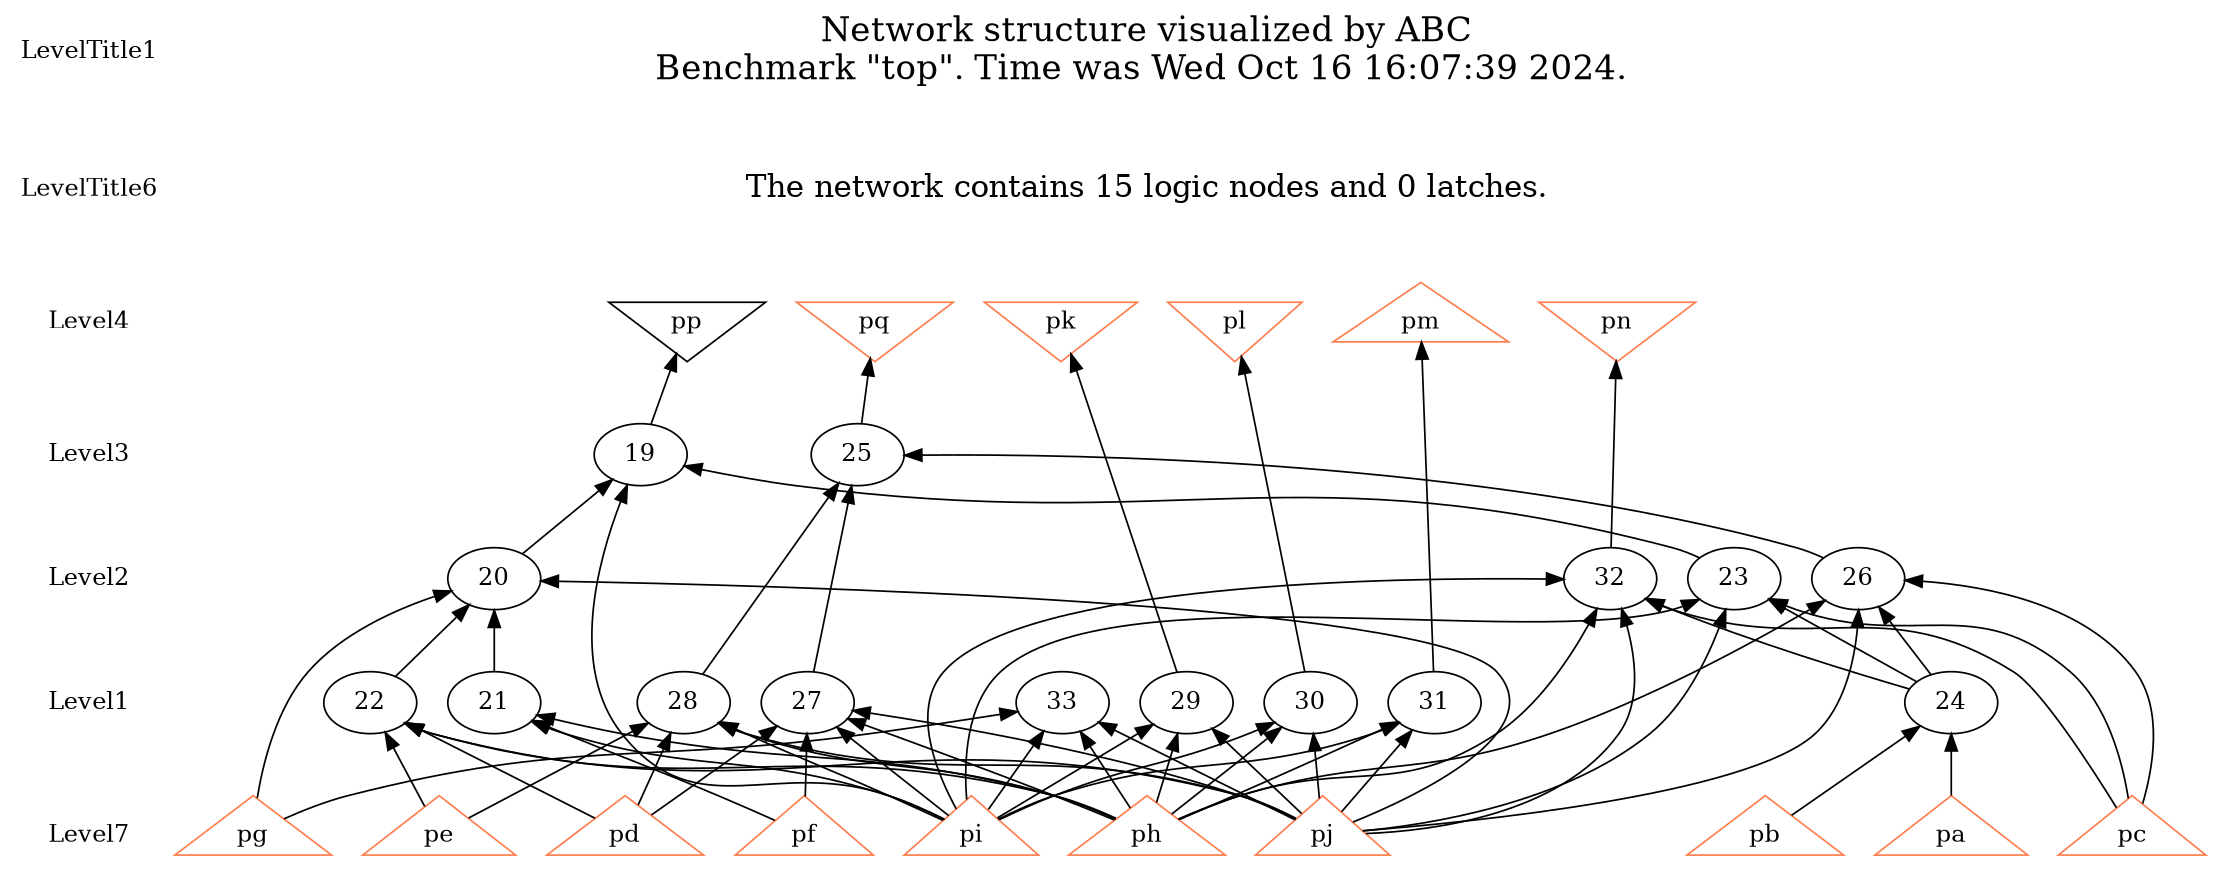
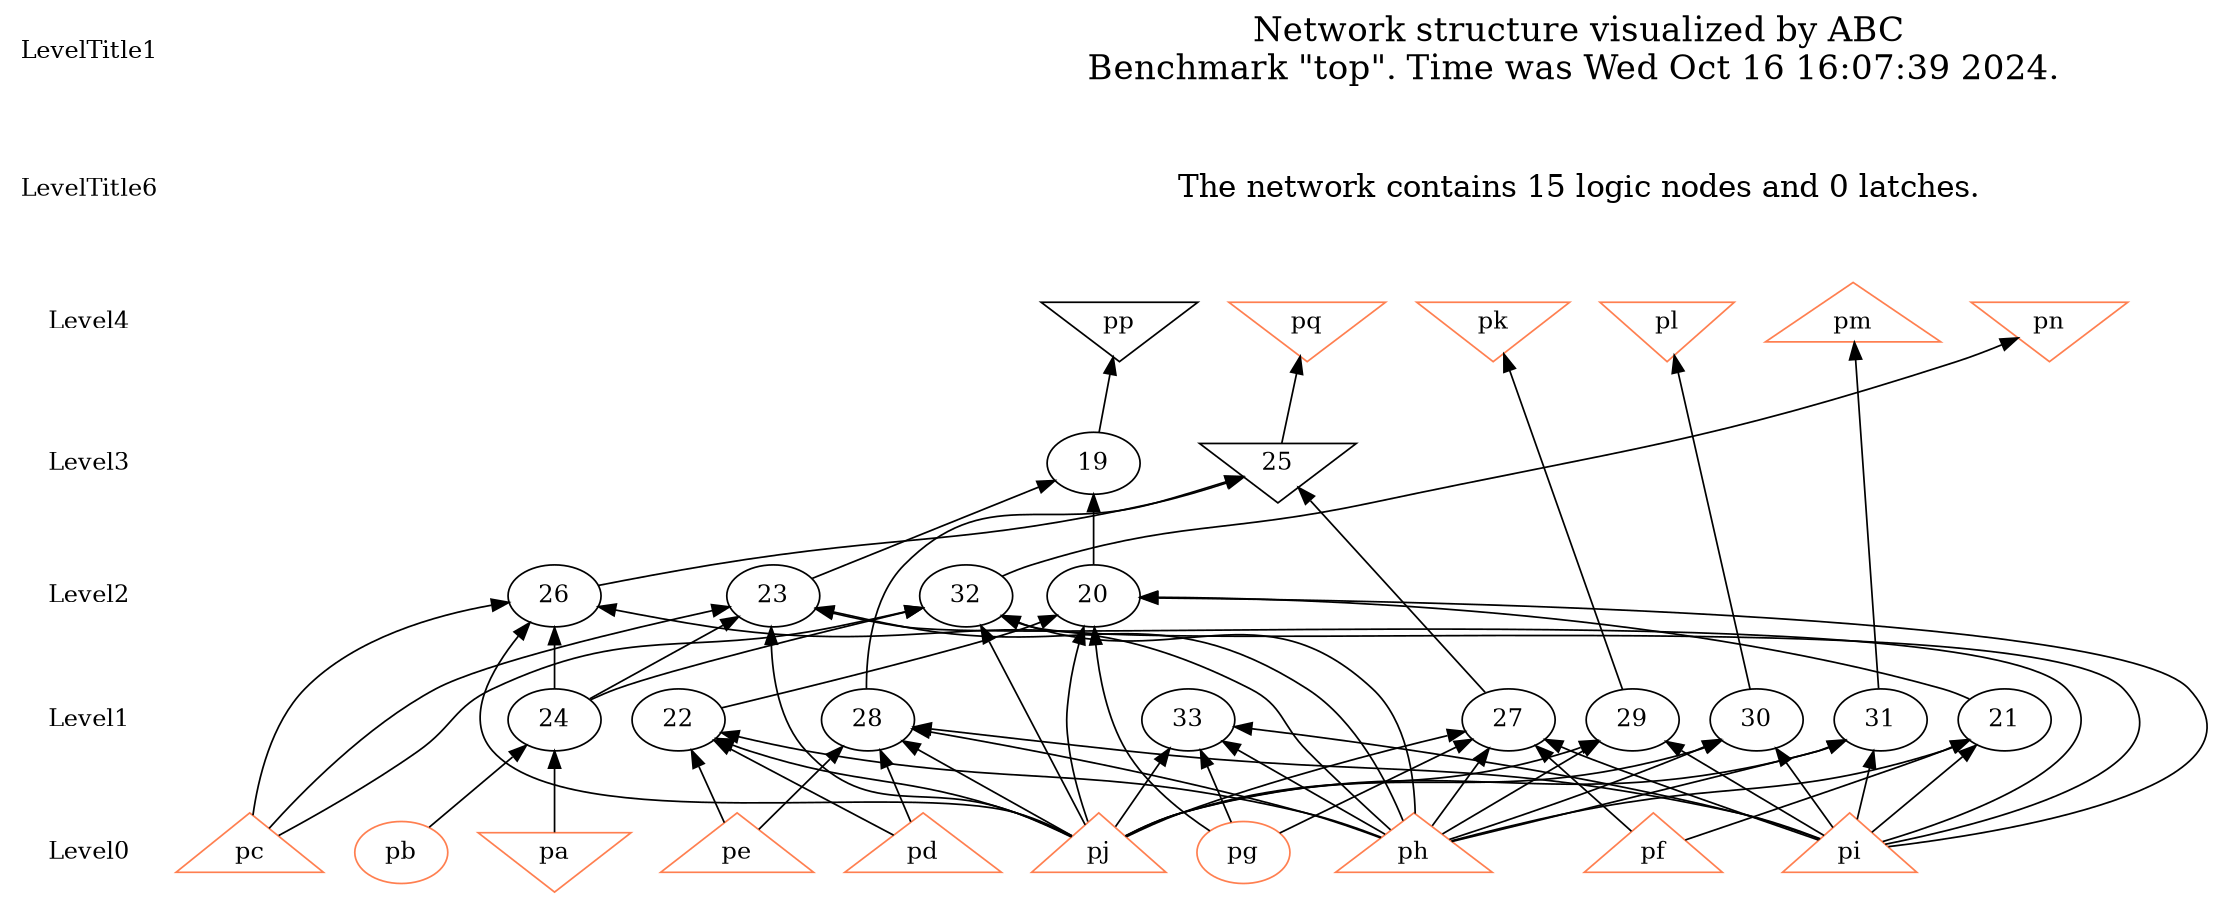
  digraph {
    node [shape=ellipse]
    edge [dir=back style=solid]
    LevelTitle1 [shape=plaintext]
    n2 [label=LevelTitle6 shape=plaintext]
    Level4 [shape=plaintext]
    Level3 [shape=plaintext]
    Level2 [shape=plaintext]
    Level1 [shape=plaintext]
-   Level0 [shape=plaintext label=Level7]
+   Level0 [shape=plaintext]
    n8 [fontname="Times-Roman" fontsize=20 label="Network structure visualized by ABC\nBenchmark \"top\". Time was Wed Oct 16 16:07:39 2024. " shape=plaintext]
    n9 [fontname="Times-Roman" fontsize=18 label="The network contains 15 logic nodes and 0 latches.\n" shape=plaintext]
    n10 [color=black fillcolor=coral label=pp shape=invtriangle]
    n11 [color=coral fillcolor=coral label=pq shape=invtriangle]
    n12 [color=coral fillcolor=coral label=pk shape=invtriangle]
    n13 [color=coral fillcolor=coral label=pl shape=invtriangle]
    n14 [color=coral fillcolor=coral label=pm shape=triangle]
    n15 [color=coral fillcolor=coral label=pn shape=invtriangle]
    n16 [label="19\n"]
-   n17 [label="25\n"]
+   n17 [label="25\n" shape=invtriangle]
    n18 [label="20\n"]
    n19 [label="23\n"]
    n20 [label="26\n"]
    n21 [label="32\n"]
    n22 [label="21\n"]
    n23 [label="22\n"]
    n24 [label="24\n"]
    n25 [label="27\n"]
    n26 [label="28\n"]
    n27 [label="29\n"]
    n28 [label="30\n"]
    n29 [label="31\n"]
    n30 [label="33\n"]
-   n31 [color=coral fillcolor=coral label=pa shape=triangle]
-   n32 [color=coral fillcolor=coral label=pb shape=triangle]
+   n31 [color=coral fillcolor=coral label=pa shape=invtriangle]
+   n32 [color=coral fillcolor=coral label=pb]
    n33 [color=coral fillcolor=coral label=pc shape=triangle]
    n34 [color=coral fillcolor=coral label=pd shape=triangle]
    n35 [color=coral fillcolor=coral label=pe shape=triangle]
    n36 [color=coral fillcolor=coral label=pf shape=triangle]
-   n37 [color=coral fillcolor=coral label=pg shape=triangle]
+   n37 [color=coral fillcolor=coral label=pg]
    n38 [color=coral fillcolor=coral label=ph shape=triangle]
    n39 [color=coral fillcolor=coral label=pi shape=triangle]
    n40 [color=coral fillcolor=coral label=pj shape=triangle]
    subgraph sub_1 {
      LevelTitle1
      n2
      Level4
      Level3
      Level2
      Level1
      Level0
    }
    subgraph sub_2 {
      rank=same
      LevelTitle1
      n8
    }
    subgraph sub_3 {
      rank=same
      n2
      n9
    }
    subgraph sub_4 {
      rank=same
      Level4
      n10
      n11
      n12
      n13
      n14
      n15
    }
    subgraph sub_5 {
      rank=same
      Level3
      n16
      n17
    }
    subgraph sub_6 {
      rank=same
      Level2
      n18
      n19
      n20
      n21
    }
    subgraph sub_7 {
      rank=same
      Level1
      n22
      n23
      n24
      n25
      n26
      n27
      n28
      n29
      n30
    }
    subgraph sub_8 {
      rank=same
      Level0
      n31
      n32
      n33
      n34
      n35
      n36
      n37
      n38
      n39
      n40
    }
    LevelTitle1 -> n2 [style=invis]
    n2 -> Level4 [style=invis]
    Level4 -> Level3 [style=invis]
    Level3 -> Level2 [style=invis]
    Level2 -> Level1 [style=invis]
    Level1 -> Level0 [style=invis]
    n8 -> n9 [style=invis]
    n9 -> n10 [style=invis]
    n9 -> n11 [style=invis]
    n9 -> n12 [style=invis]
    n9 -> n13 [style=invis]
    n9 -> n14 [style=invis]
    n9 -> n15 [style=invis]
    n10 -> n11 [style=invis]
    n10 -> n16
    n11 -> n12 [style=invis]
    n11 -> n17
    n12 -> n13 [style=invis]
    n12 -> n27
    n13 -> n14 [style=invis]
    n13 -> n28
    n14 -> n15 [style=invis]
    n14 -> n29
    n15 -> n21
    n16 -> n18
    n16 -> n19
    n17 -> n20
    n17 -> n25
    n17 -> n26
    n18 -> n22
    n18 -> n23
    n18 -> n37
-   n16 -> n39
+   n18 -> n39
    n18 -> n40
    n19 -> n24
    n19 -> n33
+   n19 -> n38
    n19 -> n39
    n19 -> n40
    n20 -> n24
    n20 -> n33
    n20 -> n38
    n20 -> n40
    n21 -> n24
    n21 -> n33
    n21 -> n38
    n21 -> n39
    n21 -> n40
    n22 -> n36
    n22 -> n38
    n22 -> n39
    n23 -> n34
    n23 -> n35
    n23 -> n38
    n23 -> n40
    n24 -> n31
    n24 -> n32
    n25 -> n36
-   n25 -> n34
+   n25 -> n37
    n25 -> n38
    n25 -> n39
    n25 -> n40
    n26 -> n34
    n26 -> n35
    n26 -> n38
    n26 -> n39
    n26 -> n40
    n27 -> n38
    n27 -> n39
    n27 -> n40
    n28 -> n38
    n28 -> n39
    n28 -> n40
    n29 -> n38
    n29 -> n39
    n29 -> n40
    n30 -> n37
    n30 -> n38
    n30 -> n39
    n30 -> n40
  }
